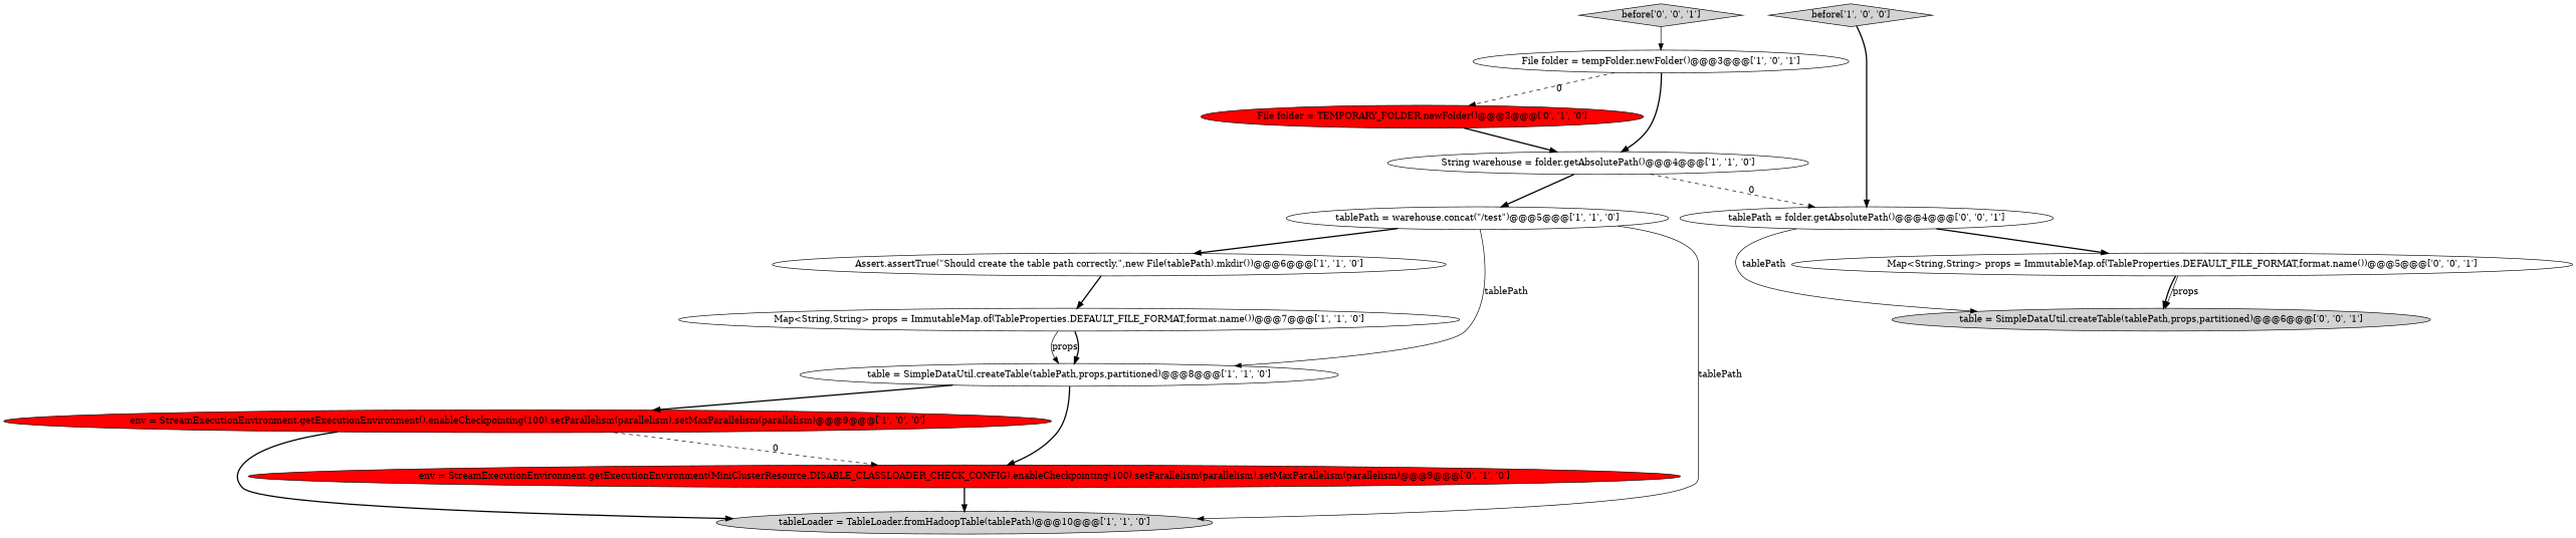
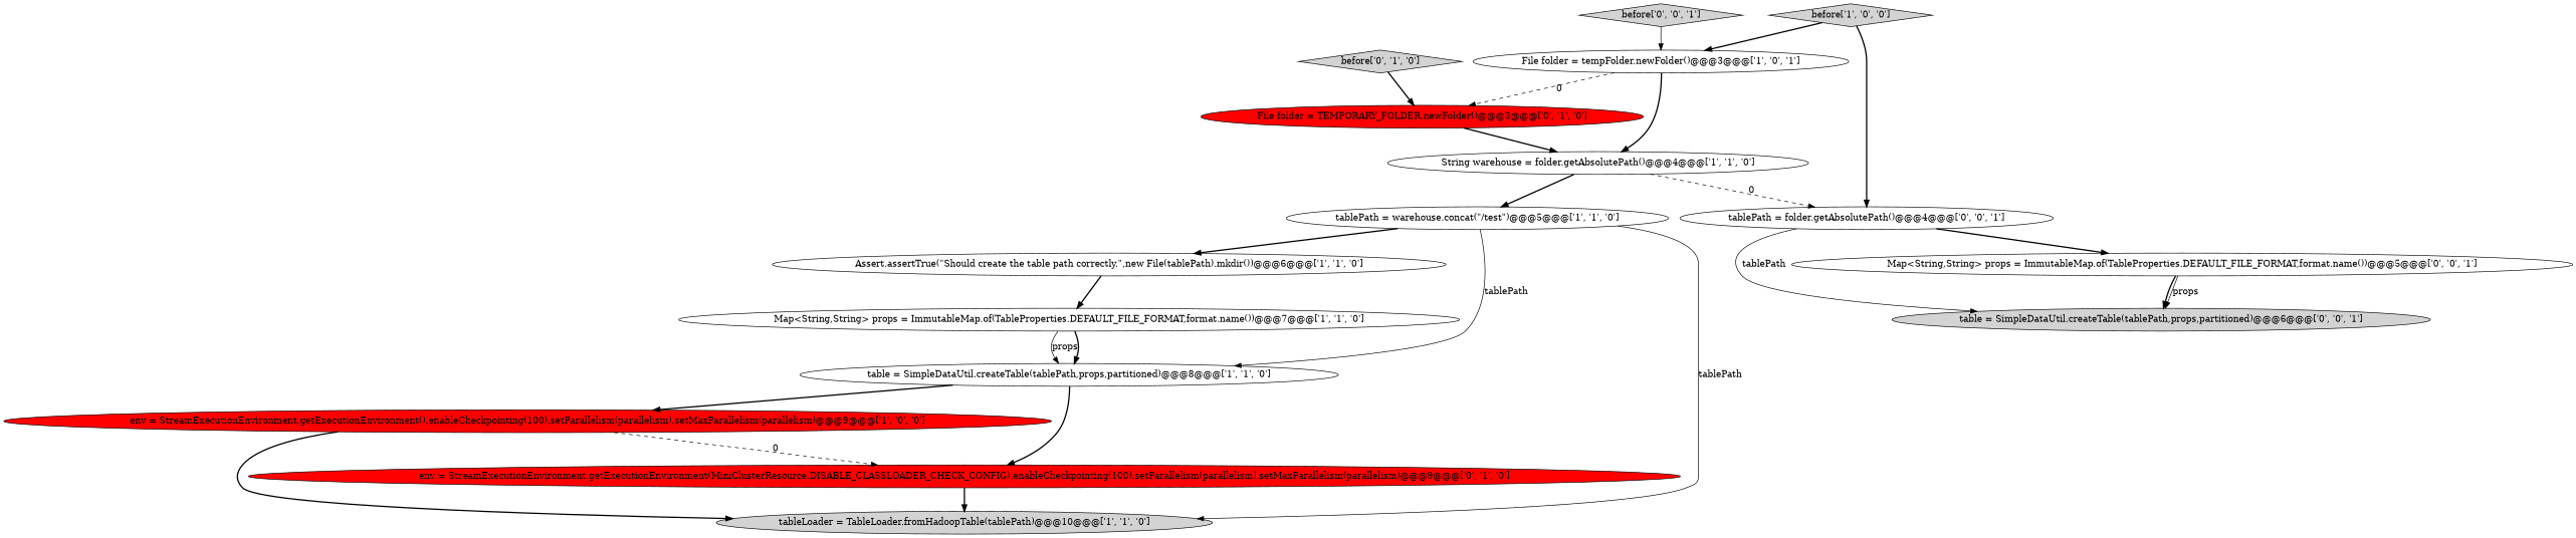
  digraph {
    node [fillcolor=white shape=ellipse style=filled]
    edge [style=bold]
    n1 [label="Map<String,String> props = ImmutableMap.of(TableProperties.DEFAULT_FILE_FORMAT,format.name())@@@5@@@['0', '0', '1']"]
    n2 [fillcolor=lightgray label="table = SimpleDataUtil.createTable(tablePath,props,partitioned)@@@6@@@['0', '0', '1']"]
    n3 [fillcolor=lightgray label="before['0', '0', '1']" shape=diamond]
    n4 [label="File folder = tempFolder.newFolder()@@@3@@@['1', '0', '1']"]
    n5 [fillcolor=red label="File folder = TEMPORARY_FOLDER.newFolder()@@@3@@@['0', '1', '0']"]
    n6 [label="String warehouse = folder.getAbsolutePath()@@@4@@@['1', '1', '0']"]
    n7 [label="tablePath = warehouse.concat(\"/test\")@@@5@@@['1', '1', '0']"]
    n8 [label="Assert.assertTrue(\"Should create the table path correctly.\",new File(tablePath).mkdir())@@@6@@@['1', '1', '0']"]
    n9 [fillcolor=lightgray label="tableLoader = TableLoader.fromHadoopTable(tablePath)@@@10@@@['1', '1', '0']"]
    n10 [label="table = SimpleDataUtil.createTable(tablePath,props,partitioned)@@@8@@@['1', '1', '0']"]
    n11 [label="Map<String,String> props = ImmutableMap.of(TableProperties.DEFAULT_FILE_FORMAT,format.name())@@@7@@@['1', '1', '0']"]
    n12 [fillcolor=red label="env = StreamExecutionEnvironment.getExecutionEnvironment(MiniClusterResource.DISABLE_CLASSLOADER_CHECK_CONFIG).enableCheckpointing(100).setParallelism(parallelism).setMaxParallelism(parallelism)@@@9@@@['0', '1', '0']"]
    n13 [fillcolor=red label="env = StreamExecutionEnvironment.getExecutionEnvironment().enableCheckpointing(100).setParallelism(parallelism).setMaxParallelism(parallelism)@@@9@@@['1', '0', '0']"]
    n14 [label="tablePath = folder.getAbsolutePath()@@@4@@@['0', '0', '1']"]
    n15 [fillcolor=lightgray label="before['1', '0', '0']" shape=diamond]
+   n16 [fillcolor=lightgray label="before['0', '1', '0']" shape=diamond]
    n1 -> n2
    n1 -> n2 [label=props style=solid]
    n3 -> n4 [style=solid]
    n4 -> n5 [label=0 style=dashed]
    n4 -> n6
    n5 -> n6
    n6 -> n7
    n6 -> n14 [label=0 style=dashed]
    n7 -> n8
    n7 -> n9 [label=tablePath style=solid]
    n7 -> n10 [label=tablePath style=solid]
    n8 -> n11
    n10 -> n12
    n10 -> n13
    n11 -> n10 [label=props style=solid]
    n11 -> n10
    n12 -> n9
    n13 -> n9
    n13 -> n12 [label=0 style=dashed]
    n14 -> n1
    n14 -> n2 [label=tablePath style=solid]
+   n15 -> n4
    n15 -> n14
+   n16 -> n5
  }
